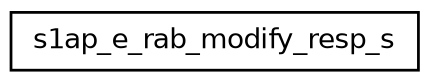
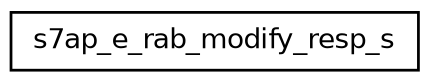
  digraph {
    rankdir=LR
-   n1 [color=black fillcolor=white fontname=Helvetica fontsize=10 height=0.2 label=s1ap_e_rab_modify_resp_s shape=record style=filled width=0.4]
+   n1 [color=black fillcolor=white fontname=Helvetica fontsize=10 height=0.2 label=s7ap_e_rab_modify_resp_s shape=record style=filled width=0.4]
  }
